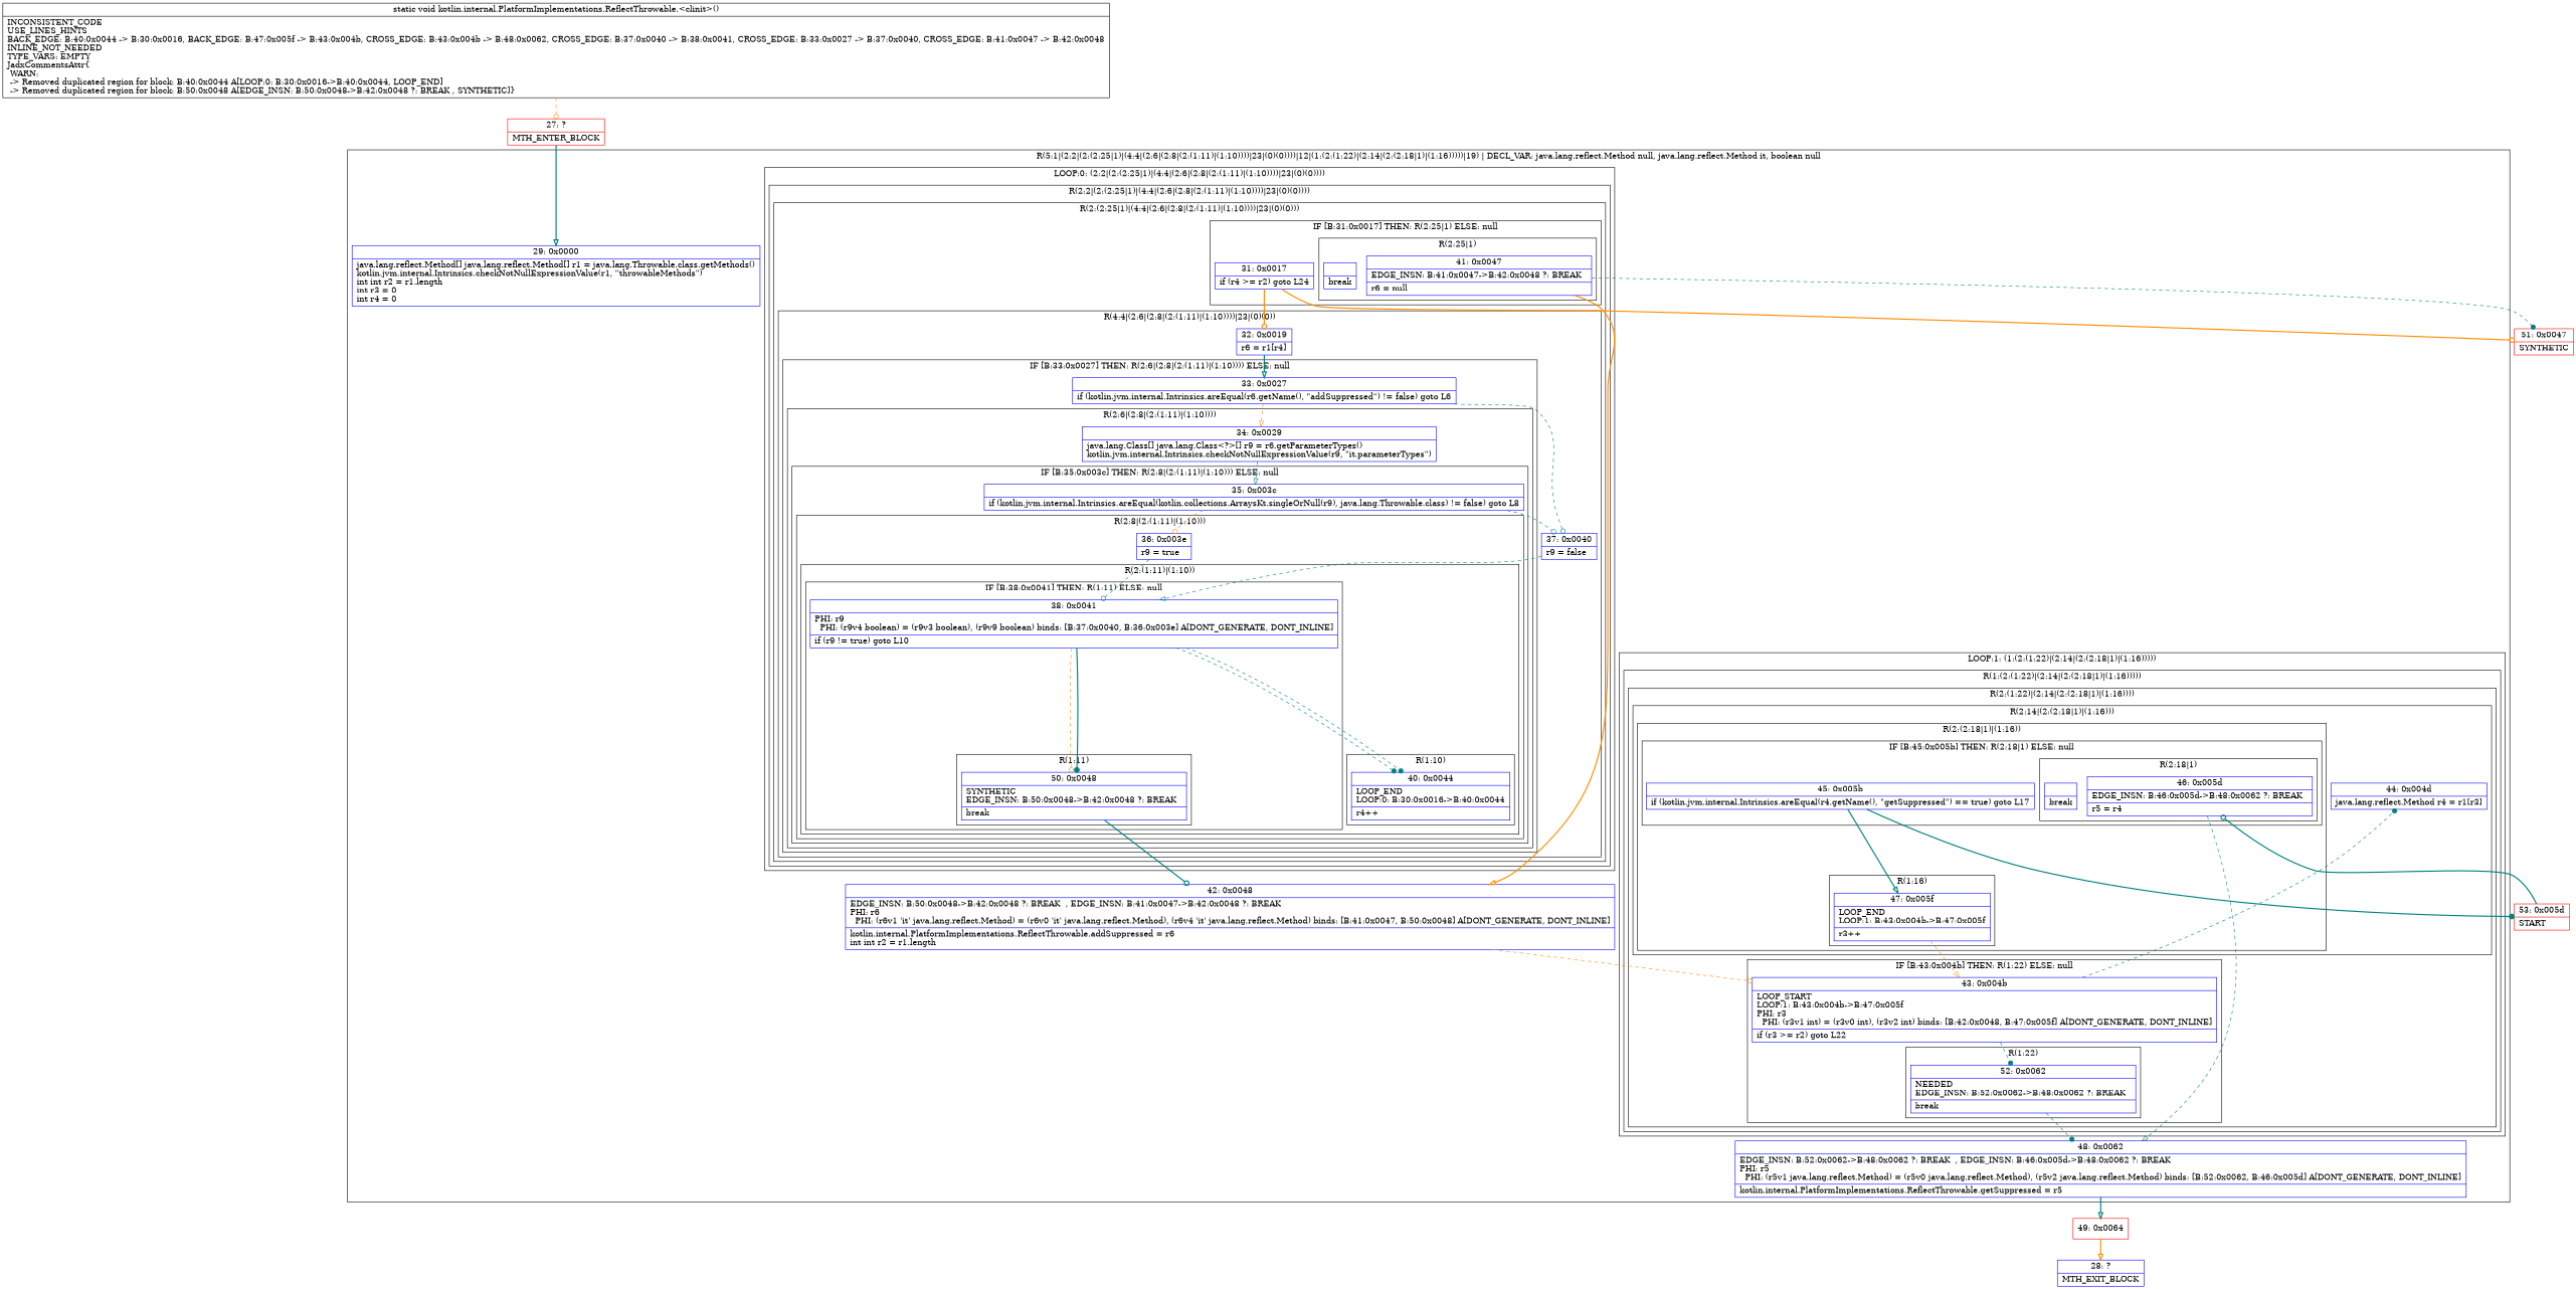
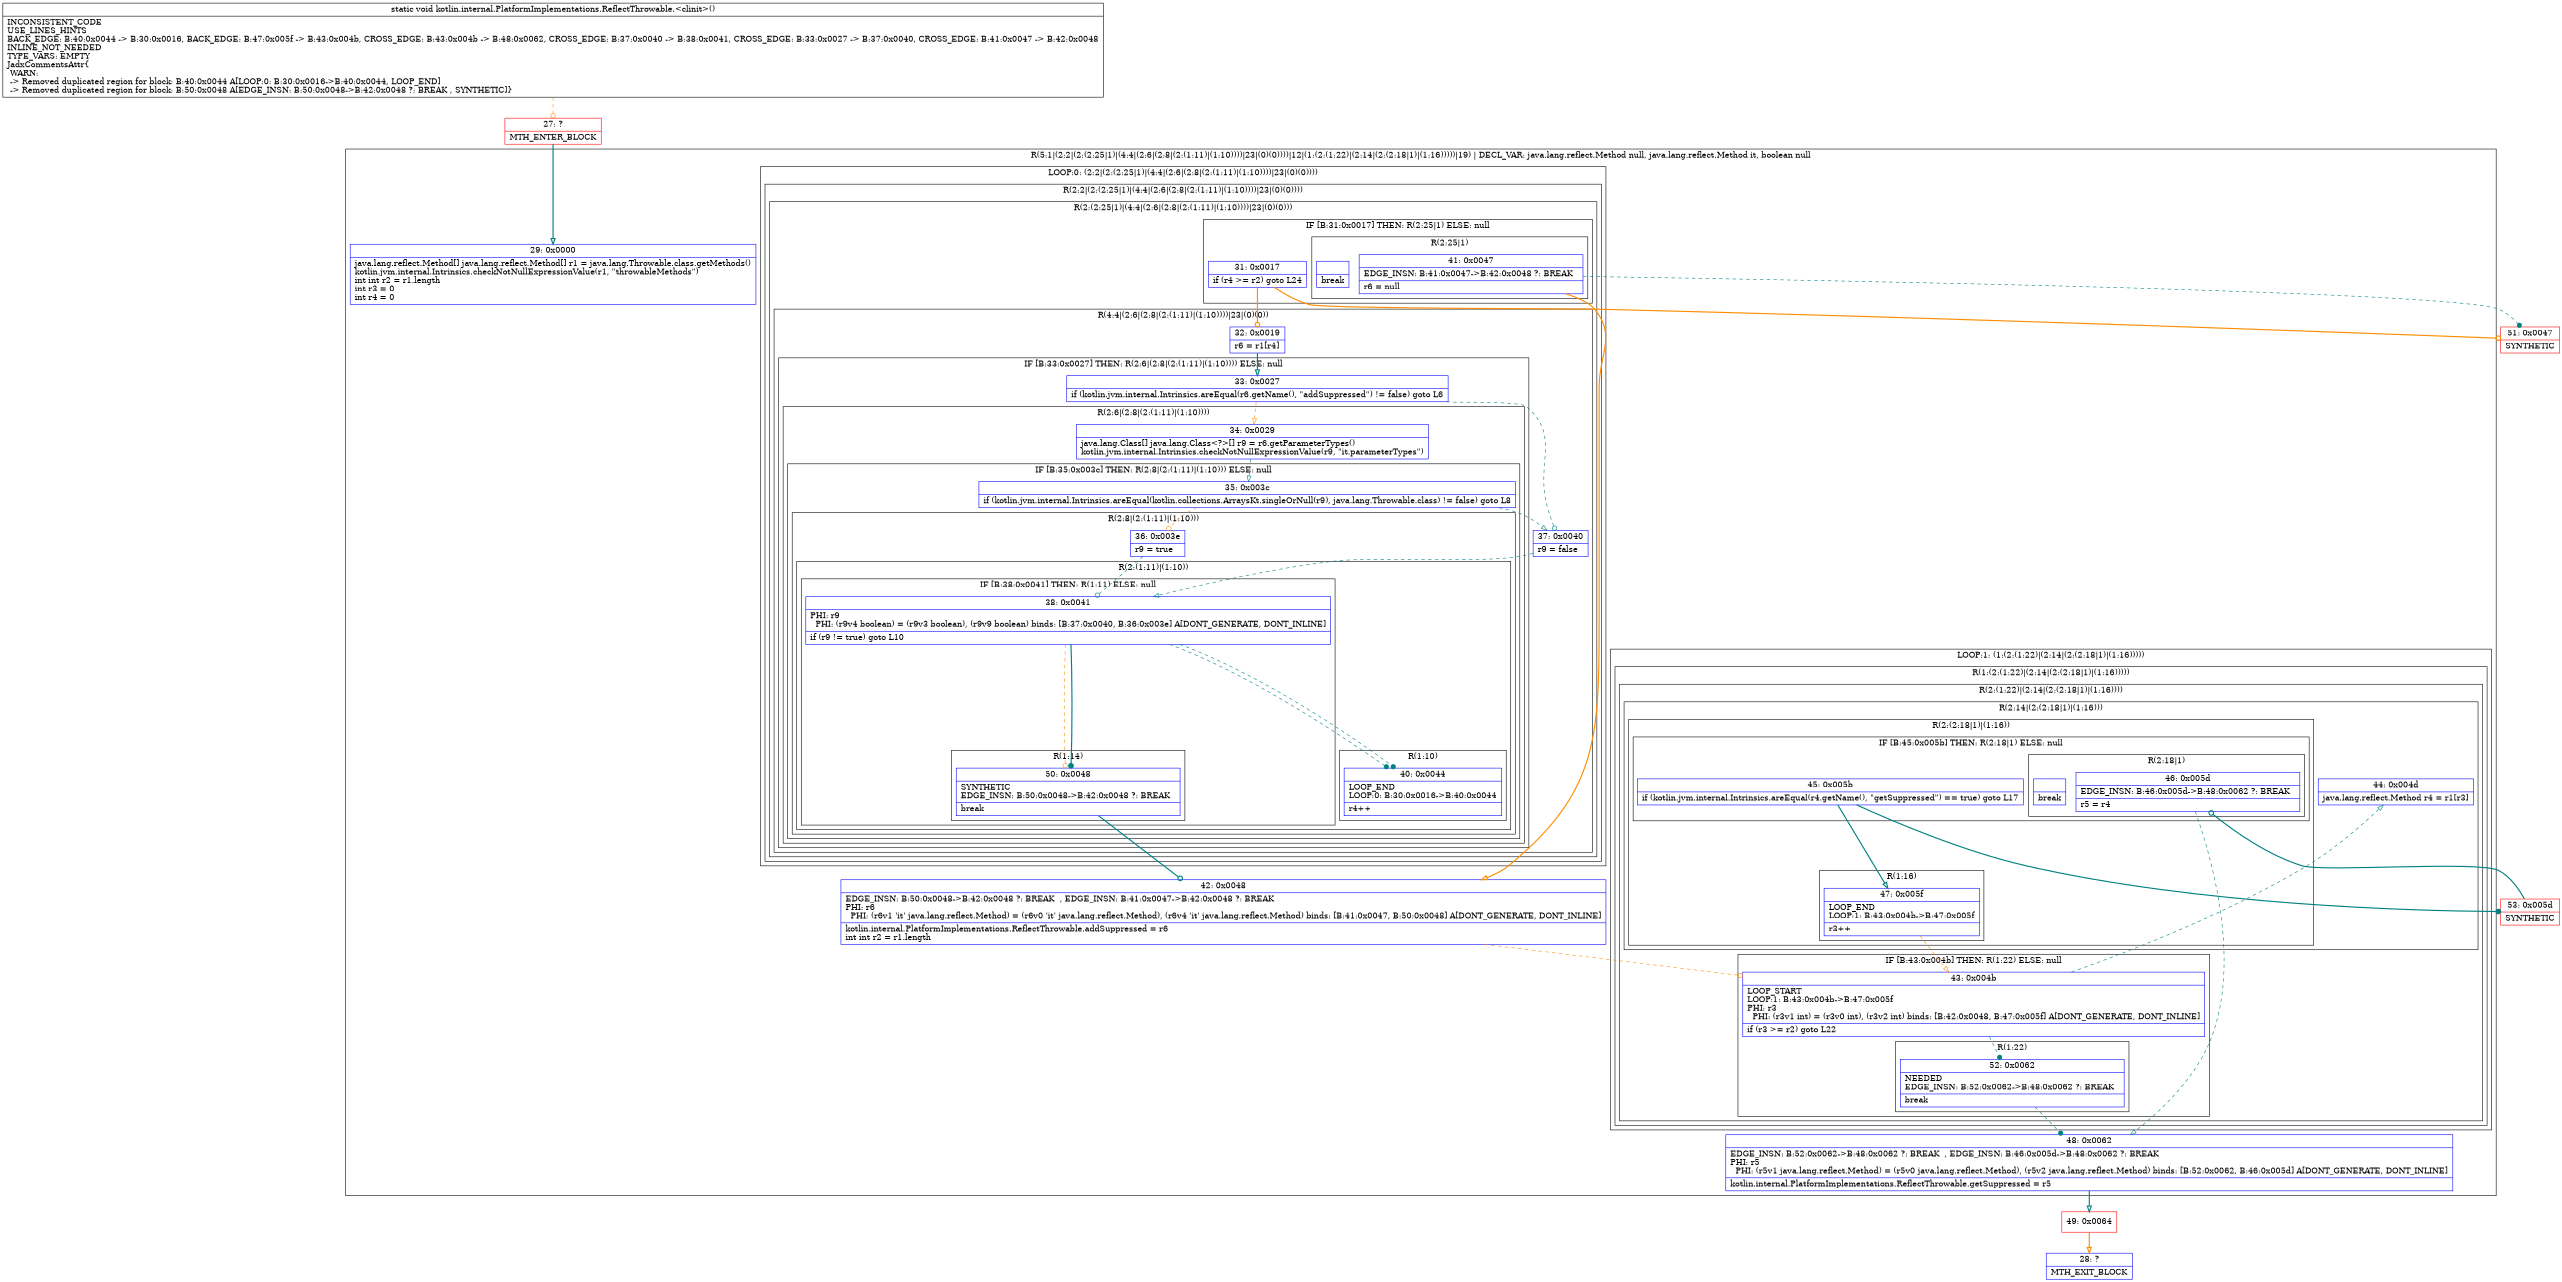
  digraph {
    node [color=blue shape=record]
    edge [arrowhead=onormal color=teal style=dashed]
    n1 [label="{41\:\ 0x0047|EDGE_INSN: B:41:0x0047\-\>B:42:0x0048 ?: BREAK  \l|r6 = null\l}"]
    n2 [label="{|break\l}"]
    n3 [label="{31\:\ 0x0017|if (r4 \>= r2) goto L24\l}"]
    n4 [label="{50\:\ 0x0048|SYNTHETIC\lEDGE_INSN: B:50:0x0048\-\>B:42:0x0048 ?: BREAK  \l|break\l}"]
    n5 [label="{38\:\ 0x0041|PHI: r9 \l  PHI: (r9v4 boolean) = (r9v3 boolean), (r9v9 boolean) binds: [B:37:0x0040, B:36:0x003e] A[DONT_GENERATE, DONT_INLINE]\l|if (r9 != true) goto L10\l}"]
    n6 [label="{40\:\ 0x0044|LOOP_END\lLOOP:0: B:30:0x0016\-\>B:40:0x0044\l|r4++\l}"]
    n7 [label="{36\:\ 0x003e|r9 = true\l}"]
    n8 [label="{35\:\ 0x003c|if (kotlin.jvm.internal.Intrinsics.areEqual(kotlin.collections.ArraysKt.singleOrNull(r9), java.lang.Throwable.class) != false) goto L8\l}"]
    n9 [label="{34\:\ 0x0029|java.lang.Class[] java.lang.Class\<?\>[] r9 = r6.getParameterTypes()\lkotlin.jvm.internal.Intrinsics.checkNotNullExpressionValue(r9, \"it.parameterTypes\")\l}"]
    n10 [label="{33\:\ 0x0027|if (kotlin.jvm.internal.Intrinsics.areEqual(r6.getName(), \"addSuppressed\") != false) goto L6\l}"]
    n11 [label="{32\:\ 0x0019|r6 = r1[r4]\l}"]
    n12 [label="{37\:\ 0x0040|r9 = false\l}"]
    n13 [label="{52\:\ 0x0062|NEEDED\lEDGE_INSN: B:52:0x0062\-\>B:48:0x0062 ?: BREAK  \l|break\l}"]
    n14 [label="{43\:\ 0x004b|LOOP_START\lLOOP:1: B:43:0x004b\-\>B:47:0x005f\lPHI: r3 \l  PHI: (r3v1 int) = (r3v0 int), (r3v2 int) binds: [B:42:0x0048, B:47:0x005f] A[DONT_GENERATE, DONT_INLINE]\l|if (r3 \>= r2) goto L22\l}"]
    n15 [label="{46\:\ 0x005d|EDGE_INSN: B:46:0x005d\-\>B:48:0x0062 ?: BREAK  \l|r5 = r4\l}"]
    n16 [label="{|break\l}"]
    n17 [label="{45\:\ 0x005b|if (kotlin.jvm.internal.Intrinsics.areEqual(r4.getName(), \"getSuppressed\") == true) goto L17\l}"]
    n18 [label="{47\:\ 0x005f|LOOP_END\lLOOP:1: B:43:0x004b\-\>B:47:0x005f\l|r3++\l}"]
    n19 [label="{44\:\ 0x004d|java.lang.reflect.Method r4 = r1[r3]\l}"]
    n20 [label="{29\:\ 0x0000|java.lang.reflect.Method[] java.lang.reflect.Method[] r1 = java.lang.Throwable.class.getMethods()\lkotlin.jvm.internal.Intrinsics.checkNotNullExpressionValue(r1, \"throwableMethods\")\lint int r2 = r1.length\lint r3 = 0\lint r4 = 0\l}"]
    n21 [label="{42\:\ 0x0048|EDGE_INSN: B:50:0x0048\-\>B:42:0x0048 ?: BREAK  , EDGE_INSN: B:41:0x0047\-\>B:42:0x0048 ?: BREAK  \lPHI: r6 \l  PHI: (r6v1 'it' java.lang.reflect.Method) = (r6v0 'it' java.lang.reflect.Method), (r6v4 'it' java.lang.reflect.Method) binds: [B:41:0x0047, B:50:0x0048] A[DONT_GENERATE, DONT_INLINE]\l|kotlin.internal.PlatformImplementations.ReflectThrowable.addSuppressed = r6\lint int r2 = r1.length\l}"]
    n22 [label="{48\:\ 0x0062|EDGE_INSN: B:52:0x0062\-\>B:48:0x0062 ?: BREAK  , EDGE_INSN: B:46:0x005d\-\>B:48:0x0062 ?: BREAK  \lPHI: r5 \l  PHI: (r5v1 java.lang.reflect.Method) = (r5v0 java.lang.reflect.Method), (r5v2 java.lang.reflect.Method) binds: [B:52:0x0062, B:46:0x005d] A[DONT_GENERATE, DONT_INLINE]\l|kotlin.internal.PlatformImplementations.ReflectThrowable.getSuppressed = r5\l}"]
    n23 [color=red label="{51\:\ 0x0047|SYNTHETIC\l}"]
-   n24 [color=red label="{53\:\ 0x005d|START\l}"]
+   n24 [color=red label="{53\:\ 0x005d|SYNTHETIC\l}"]
    n25 [color=red label="{49\:\ 0x0064}"]
    n26 [label="{28\:\ ?|MTH_EXIT_BLOCK\l}"]
    n27 [color=red label="{27\:\ ?|MTH_ENTER_BLOCK\l}"]
    n28 [label="{static void kotlin.internal.PlatformImplementations.ReflectThrowable.\<clinit\>()  | INCONSISTENT_CODE\lUSE_LINES_HINTS\lBACK_EDGE: B:40:0x0044 \-\> B:30:0x0016, BACK_EDGE: B:47:0x005f \-\> B:43:0x004b, CROSS_EDGE: B:43:0x004b \-\> B:48:0x0062, CROSS_EDGE: B:37:0x0040 \-\> B:38:0x0041, CROSS_EDGE: B:33:0x0027 \-\> B:37:0x0040, CROSS_EDGE: B:41:0x0047 \-\> B:42:0x0048\lINLINE_NOT_NEEDED\lTYPE_VARS: EMPTY\lJadxCommentsAttr\{\l WARN: \l \-\> Removed duplicated region for block: B:40:0x0044 A[LOOP:0: B:30:0x0016\-\>B:40:0x0044, LOOP_END]\l \-\> Removed duplicated region for block: B:50:0x0048 A[EDGE_INSN: B:50:0x0048\-\>B:42:0x0048 ?: BREAK  , SYNTHETIC]\}\l}" color=""]
    subgraph cluster_1 {
      label="R(5:1|(2:2|(2:(2:25|1)|(4:4|(2:6|(2:8|(2:(1:11)|(1:10))))|23|(0)(0))))|12|(1:(2:(1:22)|(2:14|(2:(2:18|1)|(1:16)))))|19) | DECL_VAR: java.lang.reflect.Method null, java.lang.reflect.Method it, boolean null\l"
      n20
      n21
      n22
      subgraph cluster_2 {
        label="LOOP:0: (2:2|(2:(2:25|1)|(4:4|(2:6|(2:8|(2:(1:11)|(1:10))))|23|(0)(0))))"
        subgraph cluster_3 {
          label="R(2:2|(2:(2:25|1)|(4:4|(2:6|(2:8|(2:(1:11)|(1:10))))|23|(0)(0))))"
          subgraph cluster_4 {
            label="R(2:(2:25|1)|(4:4|(2:6|(2:8|(2:(1:11)|(1:10))))|23|(0)(0)))"
            subgraph cluster_5 {
              label="IF [B:31:0x0017] THEN: R(2:25|1) ELSE: null"
              n3
              subgraph cluster_6 {
                label="R(2:25|1)"
                n1
                n2
              }
            }
            subgraph cluster_7 {
              label="R(4:4|(2:6|(2:8|(2:(1:11)|(1:10))))|23|(0)(0))"
              n11
              n12
              subgraph cluster_8 {
                label="IF [B:33:0x0027] THEN: R(2:6|(2:8|(2:(1:11)|(1:10)))) ELSE: null"
                n10
                subgraph cluster_9 {
                  label="R(2:6|(2:8|(2:(1:11)|(1:10))))"
                  n9
                  subgraph cluster_10 {
                    label="IF [B:35:0x003c] THEN: R(2:8|(2:(1:11)|(1:10))) ELSE: null"
                    n8
                    subgraph cluster_11 {
                      label="R(2:8|(2:(1:11)|(1:10)))"
                      n7
                      subgraph cluster_12 {
                        label="R(2:(1:11)|(1:10))"
                        subgraph cluster_13 {
                          label="IF [B:38:0x0041] THEN: R(1:11) ELSE: null"
                          n5
                          subgraph cluster_14 {
-                           label="R(1:11)"
+                           label="R(1:14)"
                            n4
                          }
                        }
                        subgraph cluster_15 {
                          label="R(1:10)"
                          n6
                        }
                      }
                    }
                  }
                }
              }
              subgraph cluster_16 {
                label="IF [B:38:0x0041] THEN: R(0) ELSE: R(0)"
                subgraph cluster_17 {
                  label="R(0)"
                }
                subgraph cluster_18 {
                  label="R(0)"
                }
              }
            }
          }
        }
      }
      subgraph cluster_19 {
        label="LOOP:1: (1:(2:(1:22)|(2:14|(2:(2:18|1)|(1:16)))))"
        subgraph cluster_20 {
          label="R(1:(2:(1:22)|(2:14|(2:(2:18|1)|(1:16)))))"
          subgraph cluster_21 {
            label="R(2:(1:22)|(2:14|(2:(2:18|1)|(1:16))))"
            subgraph cluster_22 {
              label="IF [B:43:0x004b] THEN: R(1:22) ELSE: null"
              n14
              subgraph cluster_23 {
                label="R(1:22)"
                n13
              }
            }
            subgraph cluster_24 {
              label="R(2:14|(2:(2:18|1)|(1:16)))"
              n19
              subgraph cluster_25 {
                label="R(2:(2:18|1)|(1:16))"
                subgraph cluster_26 {
                  label="IF [B:45:0x005b] THEN: R(2:18|1) ELSE: null"
                  n17
                  subgraph cluster_27 {
                    label="R(2:18|1)"
                    n15
                    n16
                  }
                }
                subgraph cluster_28 {
                  label="R(1:16)"
                  n18
                }
              }
            }
          }
        }
      }
    }
    n1 -> n21 [color=darkorange style=bold]
    n1 -> n23 [arrowhead=dot]
    n3 -> n11 [arrowhead=odot color=darkorange style=bold]
    n3 -> n23 [arrowhead=odot color=darkorange style=bold]
    n4 -> n21 [arrowhead=odot style=bold]
    n5 -> n4 [arrowhead=odot color=darkorange]
    n5 -> n4 [arrowhead=dot style=bold]
    n5 -> n6 [arrowhead=dot]
    n5 -> n6 [arrowhead=dot]
    n7 -> n5 [arrowhead=odot]
    n8 -> n7 [arrowhead=odot color=darkorange]
-   n8 -> n12 [arrowhead=odot]
+   n8 -> n12
    n9 -> n8
    n10 -> n9 [color=darkorange]
    n10 -> n12 [arrowhead=odot]
    n11 -> n10 [style=bold]
    n12 -> n5
    n13 -> n22 [arrowhead=dot]
    n14 -> n13 [arrowhead=dot]
-   n14 -> n19 [arrowhead=dot]
+   n14 -> n19
    n15 -> n22
    n17 -> n18 [style=bold]
    n17 -> n24 [arrowhead=dot style=bold]
    n18 -> n14 [color=darkorange]
    n21 -> n14 [arrowhead=odot color=darkorange]
    n22 -> n25 [style=bold]
    n24 -> n15 [arrowhead=odot style=bold]
    n25 -> n26 [color=darkorange style=bold]
    n27 -> n20 [style=bold]
    n28 -> n27 [arrowhead=odot color=darkorange]
  }
